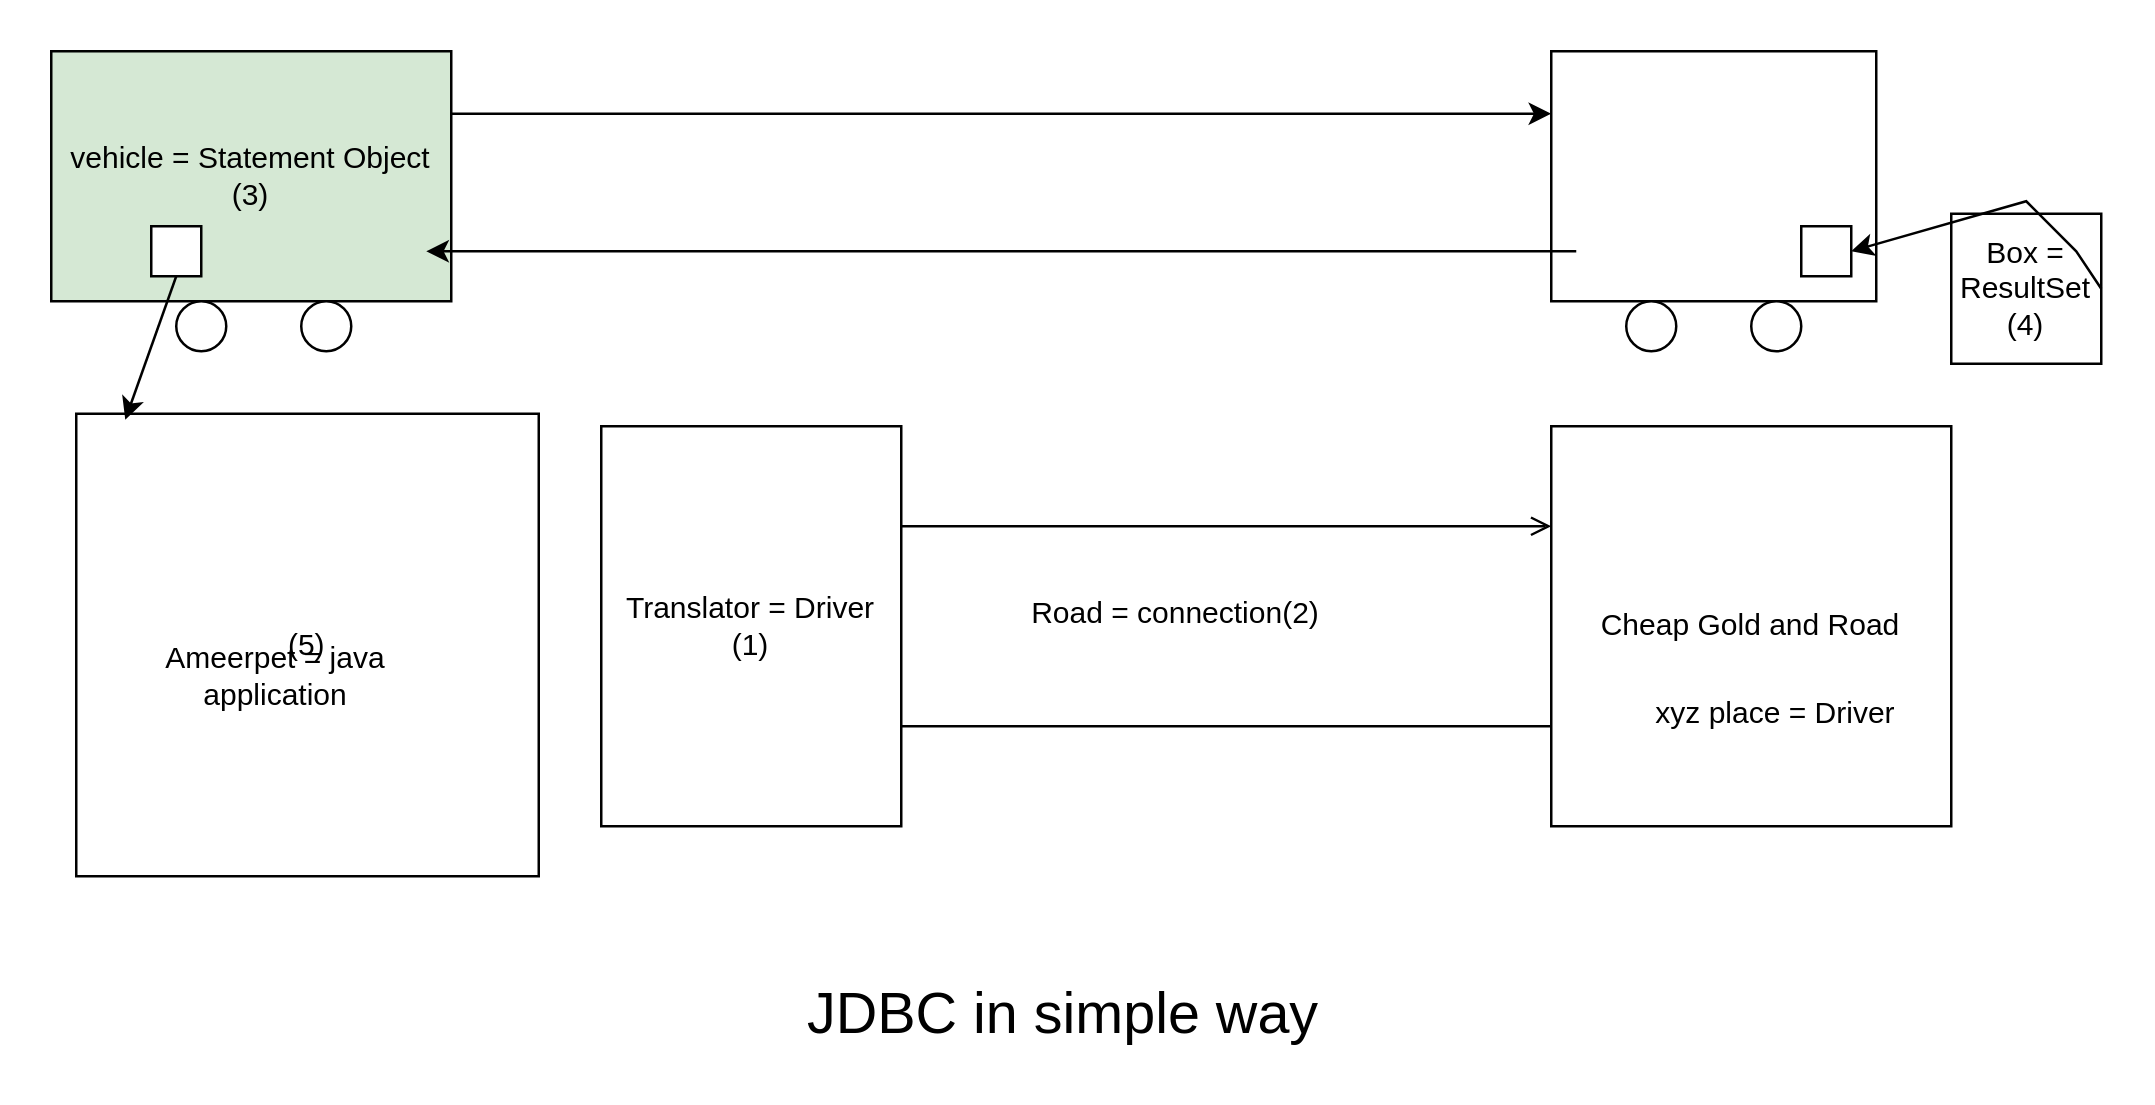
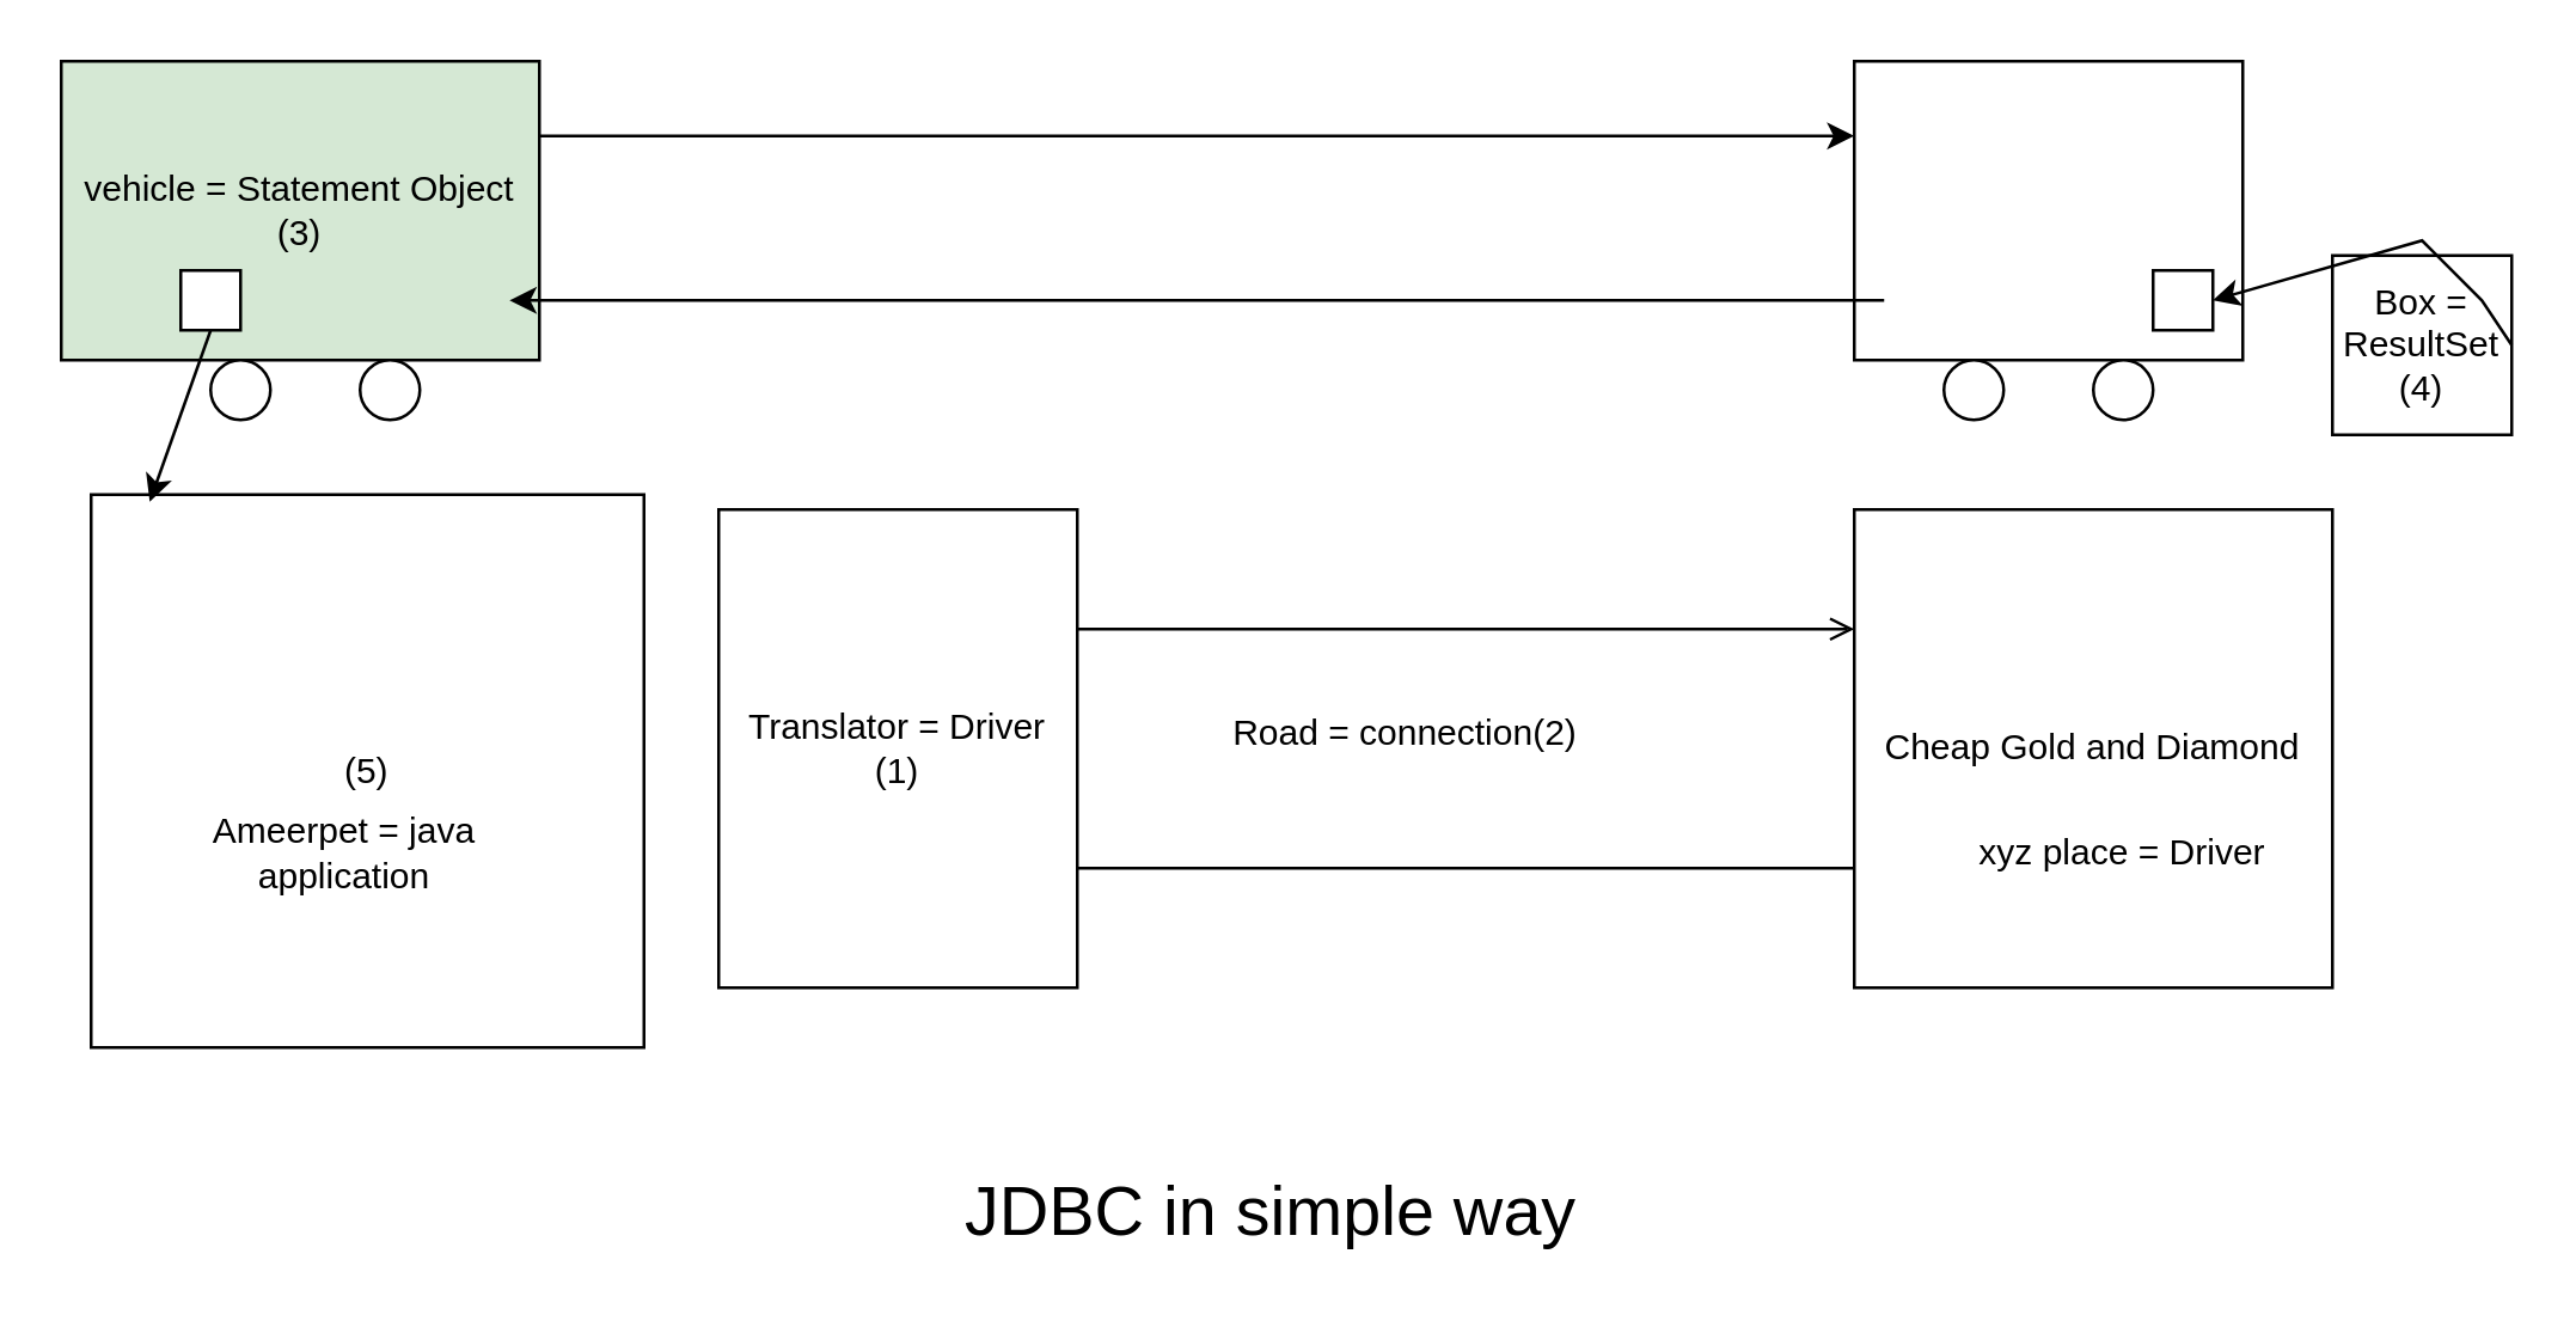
  <mxCell id="0" />
  <mxCell id="1" parent="0" />
  <mxCell id="2" value="(5)" style="whiteSpace=wrap;html=1;aspect=fixed;" vertex="1" parent="1"><mxGeometry x="30" y="165" width="185" height="185" as="geometry" /></mxCell>
- <mxCell id="3" value="Cheap Gold and Road" style="whiteSpace=wrap;html=1;aspect=fixed;" vertex="1" parent="1"><mxGeometry x="620" y="170" width="160" height="160" as="geometry" /></mxCell>
+ <mxCell id="3" value="Cheap Gold and Diamond" style="whiteSpace=wrap;html=1;aspect=fixed;" vertex="1" parent="1"><mxGeometry x="620" y="170" width="160" height="160" as="geometry" /></mxCell>
  <mxCell id="4" value="Translator = Driver&lt;br&gt;(1)" style="rounded=0;whiteSpace=wrap;html=1;" vertex="1" parent="1"><mxGeometry x="240" y="170" width="120" height="160" as="geometry" /></mxCell>
  <mxCell id="5" value="" style="endArrow=open;html=1;rounded=0;entryX=0;entryY=0.25;entryDx=0;entryDy=0;exitX=1;exitY=0.25;exitDx=0;exitDy=0;" edge="1" parent="1" source="4" target="3"><mxGeometry width="50" height="50" relative="1" as="geometry"><mxPoint x="400" y="450" as="sourcePoint" /><mxPoint x="450" y="400" as="targetPoint" /></mxGeometry></mxCell>
  <mxCell id="6" value="" style="endArrow=none;html=1;rounded=0;entryX=0;entryY=0.25;entryDx=0;entryDy=0;exitX=1;exitY=0.25;exitDx=0;exitDy=0;" edge="1" parent="1"><mxGeometry width="50" height="50" relative="1" as="geometry"><mxPoint x="360" y="290" as="sourcePoint" /><mxPoint x="620" y="290" as="targetPoint" /></mxGeometry></mxCell>
- <mxCell id="7" value="Ameerpet = java application" style="text;strokeColor=none;align=center;fillColor=none;html=1;verticalAlign=middle;whiteSpace=wrap;rounded=0;" vertex="1" parent="1"><mxGeometry x="35" y="255" width="150" height="30" as="geometry" /></mxCell>
+ <mxCell id="7" value="Ameerpet = java application" style="text;strokeColor=none;align=center;fillColor=none;html=1;verticalAlign=middle;whiteSpace=wrap;rounded=0;" vertex="1" parent="1"><mxGeometry x="40" y="270" width="150" height="30" as="geometry" /></mxCell>
  <mxCell id="8" value="xyz place = Driver" style="text;strokeColor=none;align=center;fillColor=none;html=1;verticalAlign=middle;whiteSpace=wrap;rounded=0;" vertex="1" parent="1"><mxGeometry x="640" y="270" width="140" height="30" as="geometry" /></mxCell>
  <mxCell id="9" value="Road = connection(2)" style="text;strokeColor=none;align=center;fillColor=none;html=1;verticalAlign=middle;whiteSpace=wrap;rounded=0;" vertex="1" parent="1"><mxGeometry x="400" y="230" width="140" height="30" as="geometry" /></mxCell>
  <mxCell id="10" value="vehicle = Statement Object (3)" style="rounded=0;whiteSpace=wrap;html=1;fillColor=#d5e8d4;" vertex="1" parent="1"><mxGeometry x="20" y="20" width="160" height="100" as="geometry" /></mxCell>
  <mxCell id="11" value="" style="ellipse;whiteSpace=wrap;html=1;aspect=fixed;" vertex="1" parent="1"><mxGeometry x="70" y="120" width="20" height="20" as="geometry" /></mxCell>
  <mxCell id="12" value="" style="ellipse;whiteSpace=wrap;html=1;aspect=fixed;" vertex="1" parent="1"><mxGeometry x="120" y="120" width="20" height="20" as="geometry" /></mxCell>
  <mxCell id="13" value="" style="rounded=0;whiteSpace=wrap;html=1;" vertex="1" parent="1"><mxGeometry x="620" y="20" width="130" height="100" as="geometry" /></mxCell>
  <mxCell id="14" value="" style="ellipse;whiteSpace=wrap;html=1;aspect=fixed;" vertex="1" parent="1"><mxGeometry x="650" y="120" width="20" height="20" as="geometry" /></mxCell>
  <mxCell id="15" value="" style="ellipse;whiteSpace=wrap;html=1;aspect=fixed;" vertex="1" parent="1"><mxGeometry x="700" y="120" width="20" height="20" as="geometry" /></mxCell>
  <mxCell id="16" value="" style="endArrow=classic;html=1;rounded=0;entryX=0;entryY=0.25;entryDx=0;entryDy=0;exitX=1;exitY=0.25;exitDx=0;exitDy=0;" edge="1" parent="1" source="10" target="13"><mxGeometry width="50" height="50" relative="1" as="geometry"><mxPoint x="210" y="80" as="sourcePoint" /><mxPoint x="260" y="30" as="targetPoint" /></mxGeometry></mxCell>
  <mxCell id="17" value="" style="endArrow=classic;html=1;rounded=0;entryX=0;entryY=0.25;entryDx=0;entryDy=0;exitX=1;exitY=0.25;exitDx=0;exitDy=0;" edge="1" parent="1"><mxGeometry width="50" height="50" relative="1" as="geometry"><mxPoint x="630" y="100" as="sourcePoint" /><mxPoint x="170" y="100" as="targetPoint" /></mxGeometry></mxCell>
  <mxCell id="18" value="Box = ResultSet&lt;br&gt;(4)" style="whiteSpace=wrap;html=1;aspect=fixed;" vertex="1" parent="1"><mxGeometry x="780" y="85" width="60" height="60" as="geometry" /></mxCell>
  <mxCell id="19" value="" style="endArrow=classic;html=1;rounded=0;exitX=1;exitY=0.5;exitDx=0;exitDy=0;entryX=1;entryY=0.5;entryDx=0;entryDy=0;" edge="1" parent="1" source="18" target="20"><mxGeometry width="50" height="50" relative="1" as="geometry"><mxPoint x="780" y="80" as="sourcePoint" /><mxPoint x="750" y="90" as="targetPoint" /><Array as="points"><mxPoint x="830" y="100" /><mxPoint x="810" y="80" /></Array></mxGeometry></mxCell>
  <mxCell id="20" value="" style="whiteSpace=wrap;html=1;aspect=fixed;" vertex="1" parent="1"><mxGeometry x="720" y="90" width="20" height="20" as="geometry" /></mxCell>
  <mxCell id="21" value="" style="whiteSpace=wrap;html=1;aspect=fixed;" vertex="1" parent="1"><mxGeometry x="60" y="90" width="20" height="20" as="geometry" /></mxCell>
  <mxCell id="22" value="" style="endArrow=classic;html=1;rounded=0;exitX=0.5;exitY=1;exitDx=0;exitDy=0;entryX=0.106;entryY=0.013;entryDx=0;entryDy=0;entryPerimeter=0;" edge="1" parent="1" source="21" target="2"><mxGeometry width="50" height="50" relative="1" as="geometry"><mxPoint x="400" y="430" as="sourcePoint" /><mxPoint x="450" y="380" as="targetPoint" /></mxGeometry></mxCell>
  <mxCell id="23" value="JDBC in simple way" style="text;strokeColor=none;align=center;fillColor=none;html=1;verticalAlign=middle;whiteSpace=wrap;rounded=0;fontSize=23;" vertex="1" parent="1"><mxGeometry x="310" y="390" width="230" height="30" as="geometry" /></mxCell>
